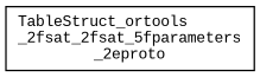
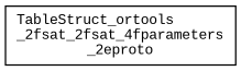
  digraph {
    rankdir=TB
    fontname="Liberation Mono"
-   n1 [color=black fillcolor=white fontname="Liberation Mono" fontsize=10 height=0.2 label="TableStruct_ortools\l_2fsat_2fsat_5fparameters\l_2eproto" shape=record style=filled width=0.4]
+   n1 [color=black fillcolor=white fontname="Liberation Mono" fontsize=10 height=0.2 label="TableStruct_ortools\l_2fsat_2fsat_4fparameters\l_2eproto" shape=record style=filled width=0.4]
  }
